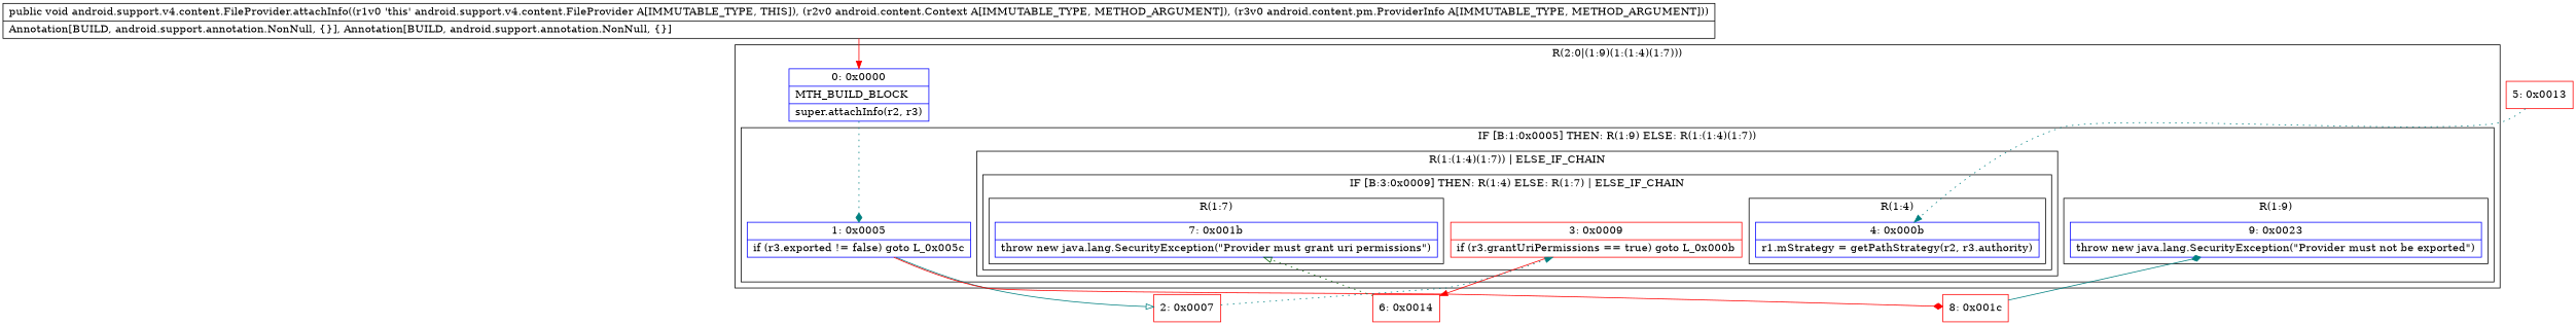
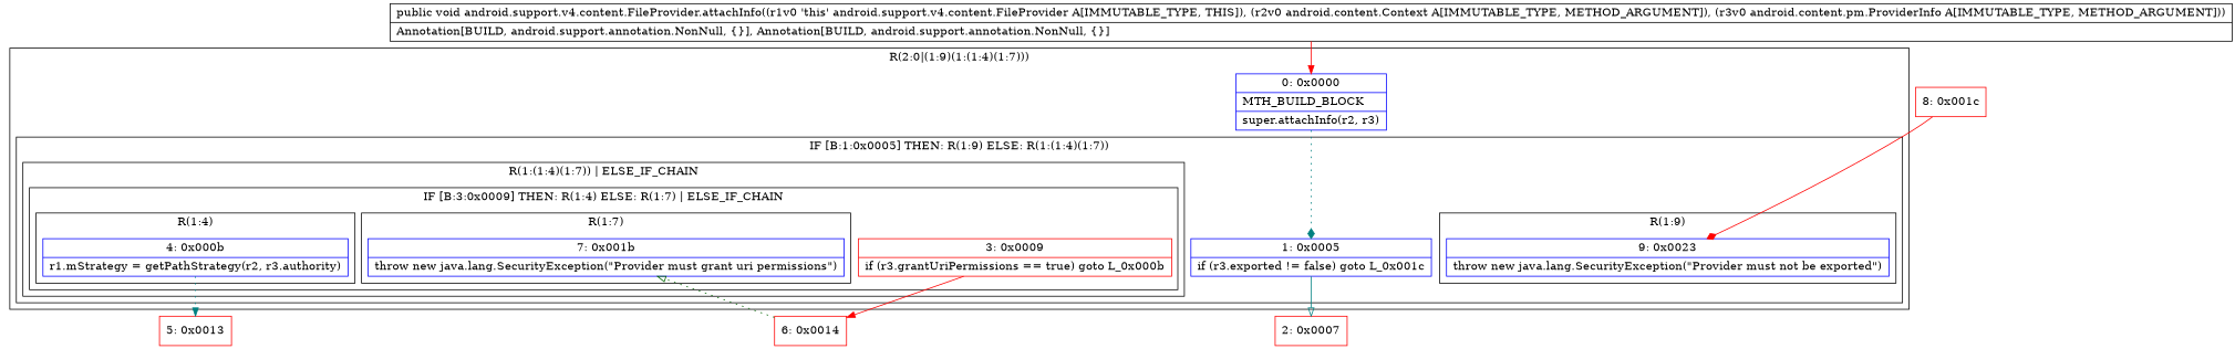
  digraph {
    node [color=blue shape=record]
    edge [arrowhead=normal color=teal style=solid]
    n1 [label="{9\:\ 0x0023|throw new java.lang.SecurityException(\"Provider must not be exported\")\l}"]
    n2 [label="{4\:\ 0x000b|r1.mStrategy = getPathStrategy(r2, r3.authority)\l}"]
    n3 [label="{7\:\ 0x001b|throw new java.lang.SecurityException(\"Provider must grant uri permissions\")\l}"]
    n4 [color=red label="{3\:\ 0x0009|if (r3.grantUriPermissions == true) goto L_0x000b\l}"]
-   n5 [label="{1\:\ 0x0005|if (r3.exported != false) goto L_0x005c\l}"]
+   n5 [label="{1\:\ 0x0005|if (r3.exported != false) goto L_0x001c\l}"]
    n6 [label="{0\:\ 0x0000|MTH_BUILD_BLOCK\l|super.attachInfo(r2, r3)\l}"]
    n7 [color=red label="{5\:\ 0x0013}"]
    n8 [color=red label="{6\:\ 0x0014}"]
    n9 [color=red label="{2\:\ 0x0007}"]
    n10 [color=red label="{8\:\ 0x001c}"]
    n11 [label="{public void android.support.v4.content.FileProvider.attachInfo((r1v0 'this' android.support.v4.content.FileProvider A[IMMUTABLE_TYPE, THIS]), (r2v0 android.content.Context A[IMMUTABLE_TYPE, METHOD_ARGUMENT]), (r3v0 android.content.pm.ProviderInfo A[IMMUTABLE_TYPE, METHOD_ARGUMENT]))  | Annotation[BUILD, android.support.annotation.NonNull, \{\}], Annotation[BUILD, android.support.annotation.NonNull, \{\}]\l}" color=""]
    subgraph cluster_1 {
      label="R(2:0|(1:9)(1:(1:4)(1:7)))"
      n6
      subgraph cluster_2 {
        label="IF [B:1:0x0005] THEN: R(1:9) ELSE: R(1:(1:4)(1:7))"
        n5
        subgraph cluster_3 {
          label="R(1:9)"
          n1
        }
        subgraph cluster_4 {
          label="R(1:(1:4)(1:7)) | ELSE_IF_CHAIN\l"
          subgraph cluster_5 {
            label="IF [B:3:0x0009] THEN: R(1:4) ELSE: R(1:7) | ELSE_IF_CHAIN\l"
            n4
            subgraph cluster_6 {
              label="R(1:4)"
              n2
            }
            subgraph cluster_7 {
              label="R(1:7)"
              n3
            }
          }
        }
      }
    }
-   n7 -> n2 [style=dotted]
+   n2 -> n7 [style=dotted]
    n4 -> n8 [color=red]
    n5 -> n9 [arrowhead=onormal]
-   n5 -> n10 [arrowhead=diamond color=red]
    n6 -> n5 [arrowhead=diamond style=dotted]
    n8 -> n3 [arrowhead=onormal color=darkgreen style=dotted]
-   n9 -> n4 [style=dotted]
-   n10 -> n1 [arrowhead=diamond]
+   n10 -> n1 [arrowhead=diamond color=red]
    n11 -> n6 [color=red]
  }
